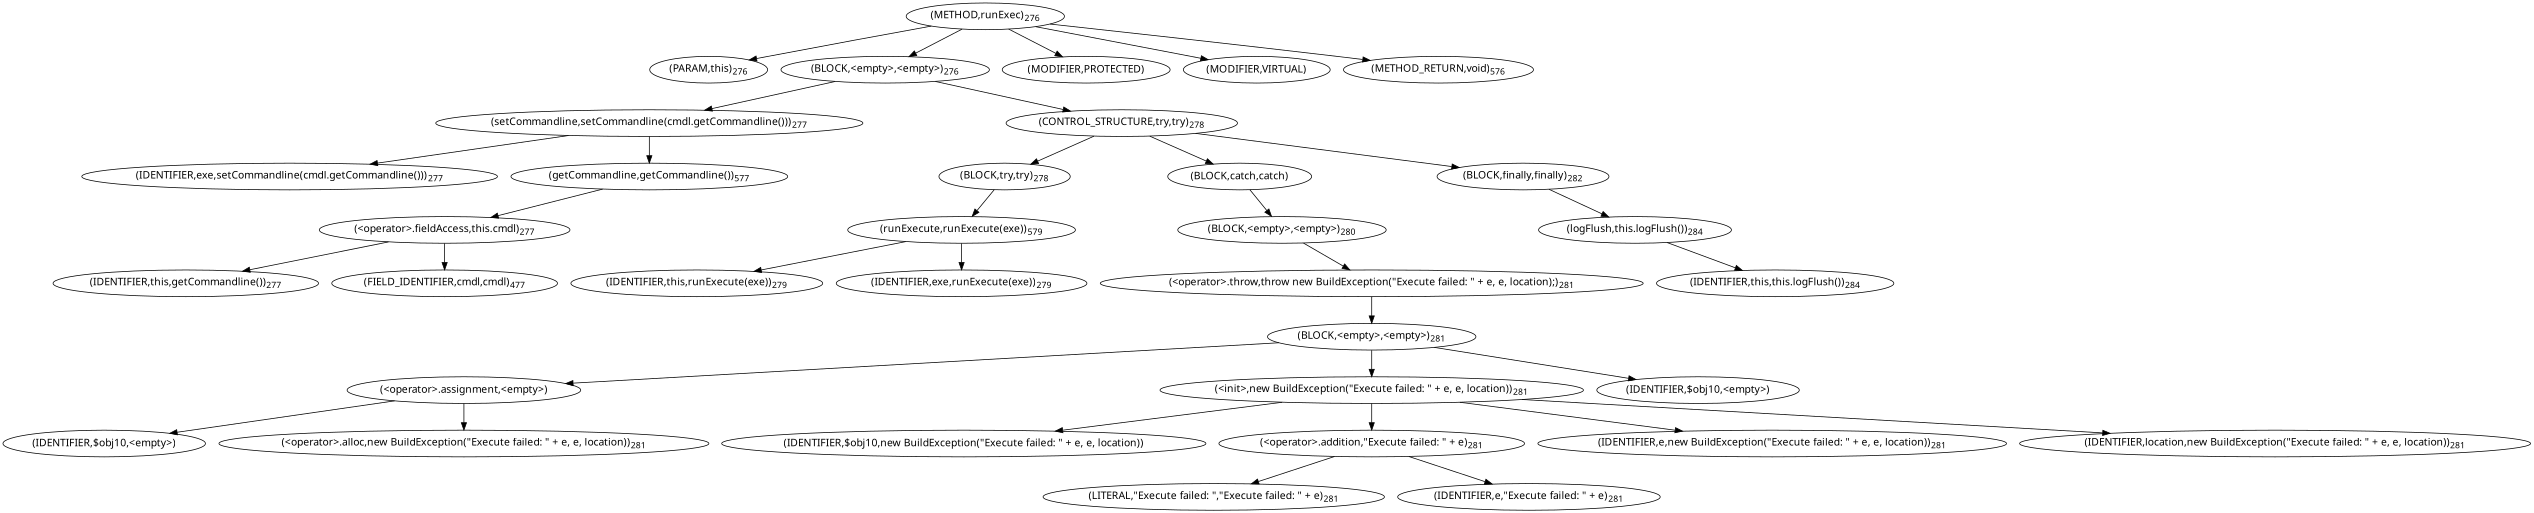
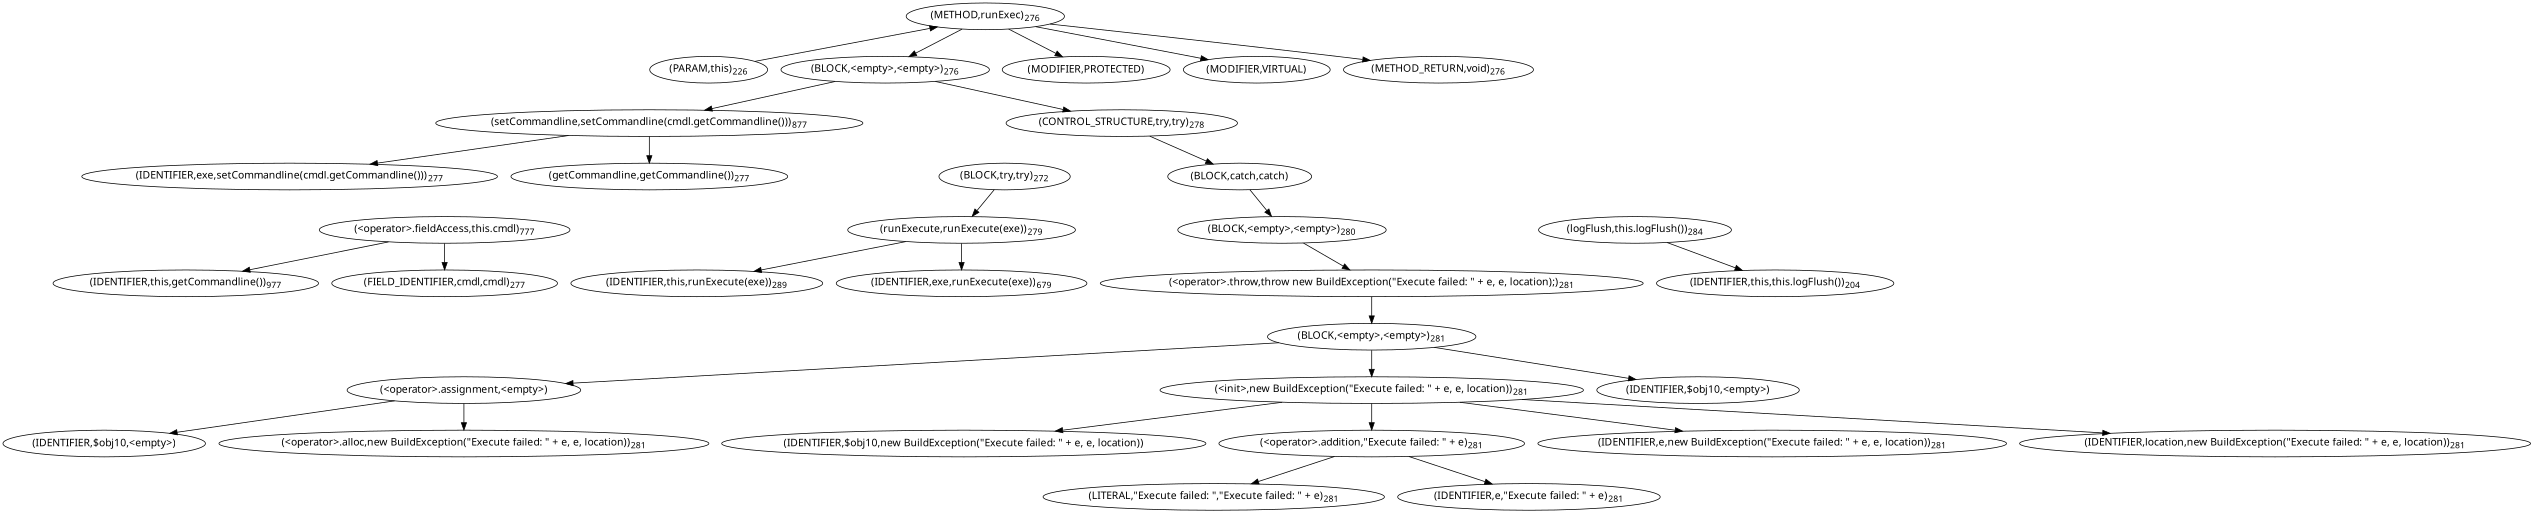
  digraph {
    fontname="Noto Sans"
    node [fontname="Noto Sans"]
    edge [fontname="Noto Sans"]
    n1 [label=<(METHOD,runExec)<SUB>276</SUB>>]
-   n2 [label=<(PARAM,this)<SUB>276</SUB>>]
+   n2 [label=<(PARAM,this)<SUB>226</SUB>>]
    n3 [label=<(BLOCK,&lt;empty&gt;,&lt;empty&gt;)<SUB>276</SUB>>]
    n4 [label=<(MODIFIER,PROTECTED)>]
    n5 [label=<(MODIFIER,VIRTUAL)>]
-   n6 [label=<(METHOD_RETURN,void)<SUB>576</SUB>>]
-   n7 [label=<(setCommandline,setCommandline(cmdl.getCommandline()))<SUB>277</SUB>>]
+   n6 [label=<(METHOD_RETURN,void)<SUB>276</SUB>>]
+   n7 [label=<(setCommandline,setCommandline(cmdl.getCommandline()))<SUB>877</SUB>>]
    n8 [label=<(CONTROL_STRUCTURE,try,try)<SUB>278</SUB>>]
    n9 [label=<(IDENTIFIER,exe,setCommandline(cmdl.getCommandline()))<SUB>277</SUB>>]
-   n10 [label=<(getCommandline,getCommandline())<SUB>577</SUB>>]
-   n11 [label=<(BLOCK,try,try)<SUB>278</SUB>>]
+   n10 [label=<(getCommandline,getCommandline())<SUB>277</SUB>>]
+   n11 [label=<(BLOCK,try,try)<SUB>272</SUB>>]
    n12 [label=<(BLOCK,catch,catch)>]
-   n13 [label=<(BLOCK,finally,finally)<SUB>282</SUB>>]
-   n14 [label=<(&lt;operator&gt;.fieldAccess,this.cmdl)<SUB>277</SUB>>]
-   n15 [label=<(IDENTIFIER,this,getCommandline())<SUB>277</SUB>>]
-   n16 [label=<(FIELD_IDENTIFIER,cmdl,cmdl)<SUB>477</SUB>>]
-   n17 [label=<(runExecute,runExecute(exe))<SUB>579</SUB>>]
+   n14 [label=<(&lt;operator&gt;.fieldAccess,this.cmdl)<SUB>777</SUB>>]
+   n15 [label=<(IDENTIFIER,this,getCommandline())<SUB>977</SUB>>]
+   n16 [label=<(FIELD_IDENTIFIER,cmdl,cmdl)<SUB>277</SUB>>]
+   n17 [label=<(runExecute,runExecute(exe))<SUB>279</SUB>>]
    n18 [label=<(BLOCK,&lt;empty&gt;,&lt;empty&gt;)<SUB>280</SUB>>]
    n19 [label=<(logFlush,this.logFlush())<SUB>284</SUB>>]
-   n20 [label=<(IDENTIFIER,this,runExecute(exe))<SUB>279</SUB>>]
-   n21 [label=<(IDENTIFIER,exe,runExecute(exe))<SUB>279</SUB>>]
+   n20 [label=<(IDENTIFIER,this,runExecute(exe))<SUB>289</SUB>>]
+   n21 [label=<(IDENTIFIER,exe,runExecute(exe))<SUB>679</SUB>>]
    n22 [label=<(&lt;operator&gt;.throw,throw new BuildException(&quot;Execute failed: &quot; + e, e, location);)<SUB>281</SUB>>]
    n23 [label=<(BLOCK,&lt;empty&gt;,&lt;empty&gt;)<SUB>281</SUB>>]
    n24 [label=<(&lt;operator&gt;.assignment,&lt;empty&gt;)>]
    n25 [label=<(&lt;init&gt;,new BuildException(&quot;Execute failed: &quot; + e, e, location))<SUB>281</SUB>>]
    n26 [label=<(IDENTIFIER,$obj10,&lt;empty&gt;)>]
    n27 [label=<(IDENTIFIER,$obj10,&lt;empty&gt;)>]
    n28 [label=<(&lt;operator&gt;.alloc,new BuildException(&quot;Execute failed: &quot; + e, e, location))<SUB>281</SUB>>]
    n29 [label=<(IDENTIFIER,$obj10,new BuildException(&quot;Execute failed: &quot; + e, e, location))>]
    n30 [label=<(&lt;operator&gt;.addition,&quot;Execute failed: &quot; + e)<SUB>281</SUB>>]
    n31 [label=<(IDENTIFIER,e,new BuildException(&quot;Execute failed: &quot; + e, e, location))<SUB>281</SUB>>]
    n32 [label=<(IDENTIFIER,location,new BuildException(&quot;Execute failed: &quot; + e, e, location))<SUB>281</SUB>>]
    n33 [label=<(LITERAL,&quot;Execute failed: &quot;,&quot;Execute failed: &quot; + e)<SUB>281</SUB>>]
    n34 [label=<(IDENTIFIER,e,&quot;Execute failed: &quot; + e)<SUB>281</SUB>>]
-   n35 [label=<(IDENTIFIER,this,this.logFlush())<SUB>284</SUB>>]
-   n1 -> n2
+   n35 [label=<(IDENTIFIER,this,this.logFlush())<SUB>204</SUB>>]
+   n2 -> n1
    n1 -> n3
    n1 -> n4
    n1 -> n5
    n1 -> n6
    n3 -> n7
    n3 -> n8
    n7 -> n9
    n7 -> n10
-   n8 -> n11
    n8 -> n12
-   n8 -> n13
-   n10 -> n14
    n11 -> n17
    n12 -> n18
-   n13 -> n19
    n14 -> n15
    n14 -> n16
    n17 -> n20
    n17 -> n21
    n18 -> n22
    n19 -> n35
    n22 -> n23
    n23 -> n24
    n23 -> n25
    n23 -> n26
    n24 -> n27
    n24 -> n28
    n25 -> n29
    n25 -> n30
    n25 -> n31
    n25 -> n32
    n30 -> n33
    n30 -> n34
  }
